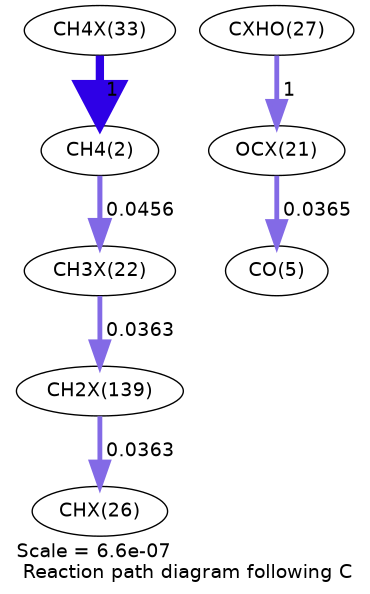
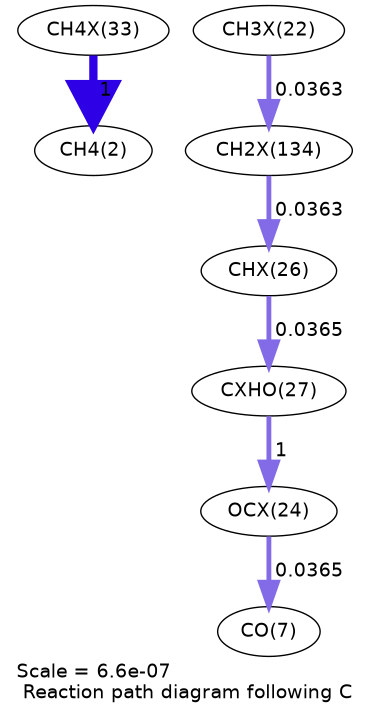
  digraph {
    fontname=Helvetica
    label="Scale = 6.6e-07\l Reaction path diagram following C"
    node [fontname=Helvetica]
    edge [arrowsize=1.75 color="0.7, 0.537, 0.9" fontname=Helvetica penwidth=3.5]
    n1 [label="CH4X(33)"]
    n2 [label="CH4(2)"]
    n3 [label="CH3X(22)"]
-   n4 [label="CH2X(139)"]
+   n4 [label="CH2X(134)"]
    n5 [label="CHX(26)"]
    n6 [label="CXHO(27)"]
-   n7 [label="OCX(21)"]
-   n8 [label="CO(5)"]
+   n7 [label="OCX(24)"]
+   n8 [label="CO(7)"]
    n1 -> n2 [arrowsize=3 color="0.7, 1.5, 0.9" label=" 1" penwidth=6]
-   n2 -> n3 [arrowsize=1.83 color="0.7, 0.546, 0.9" label=" 0.0456" penwidth=3.67]
    n3 -> n4 [color="0.7, 0.536, 0.9" label=" 0.0363"]
    n4 -> n5 [color="0.7, 0.536, 0.9" label=" 0.0363"]
+   n5 -> n6 [label=" 0.0365"]
    n6 -> n7 [label=" 1"]
    n7 -> n8 [label=" 0.0365"]
  }
